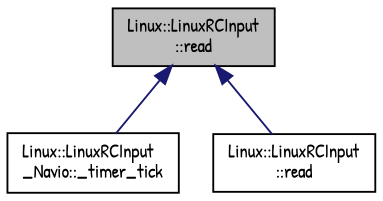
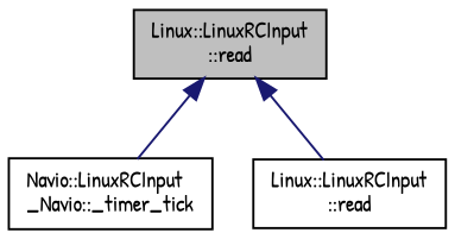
  digraph {
    rankdir=TB
    fontname="Patrick Hand"
    node [color=black fillcolor=white fontname="Patrick Hand" fontsize=10 shape=record style=filled]
    edge [color=midnightblue dir=back fontname="Patrick Hand" fontsize=10 labelfontname=Helvetica labelfontsize=10 style=solid]
    n1 [fillcolor=grey75 fontcolor=black height=0.2 label="Linux::LinuxRCInput\l::read" width=0.4]
-   n2 [height=0.2 label="Linux::LinuxRCInput\l_Navio::_timer_tick" width=0.4]
+   n2 [height=0.2 label="Navio::LinuxRCInput\l_Navio::_timer_tick" width=0.4]
    n3 [height=0.2 label="Linux::LinuxRCInput\l::read" width=0.4]
    n1 -> n2
    n1 -> n3
  }
